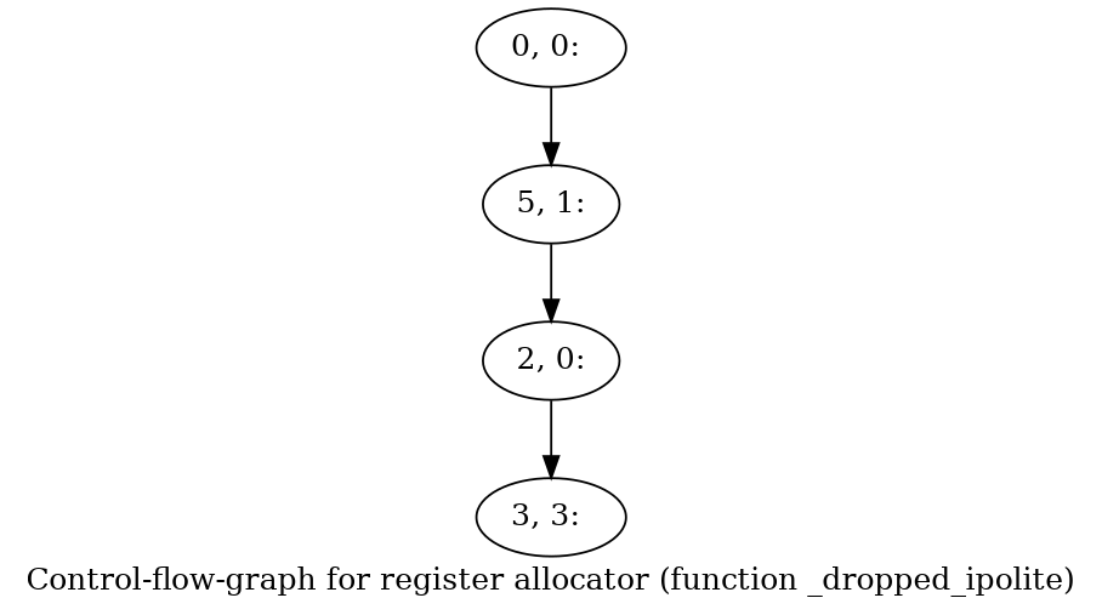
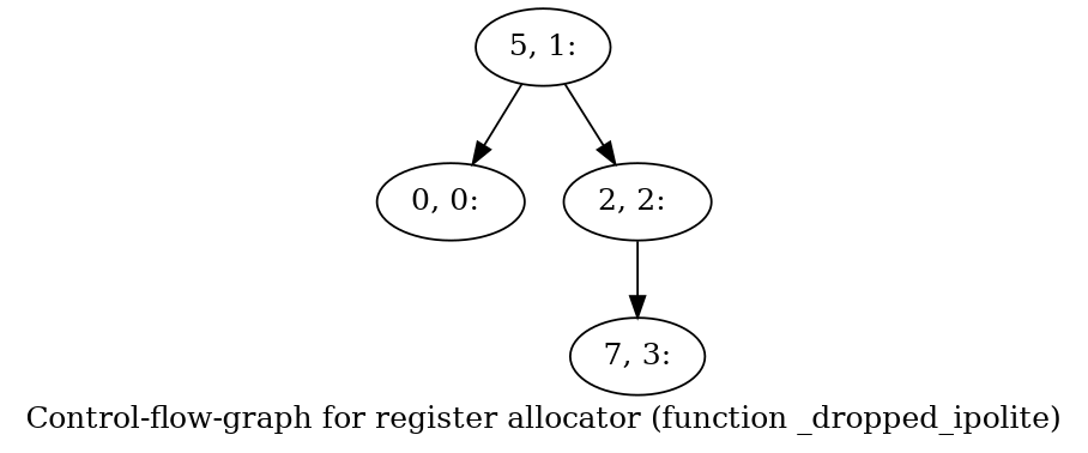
  digraph {
    label="Control-flow-graph for register allocator (function _dropped_ipolite)"
    edge [style=solid]
    n1 [label="0, 0: "]
    n2 [label="5, 1:"]
-   n3 [label="2, 0:"]
-   n4 [label="3, 3: "]
-   n1 -> n2
+   n3 [label="2, 2: "]
+   n4 [label="7, 3:"]
+   n2 -> n1
    n2 -> n3
    n3 -> n4
  }
